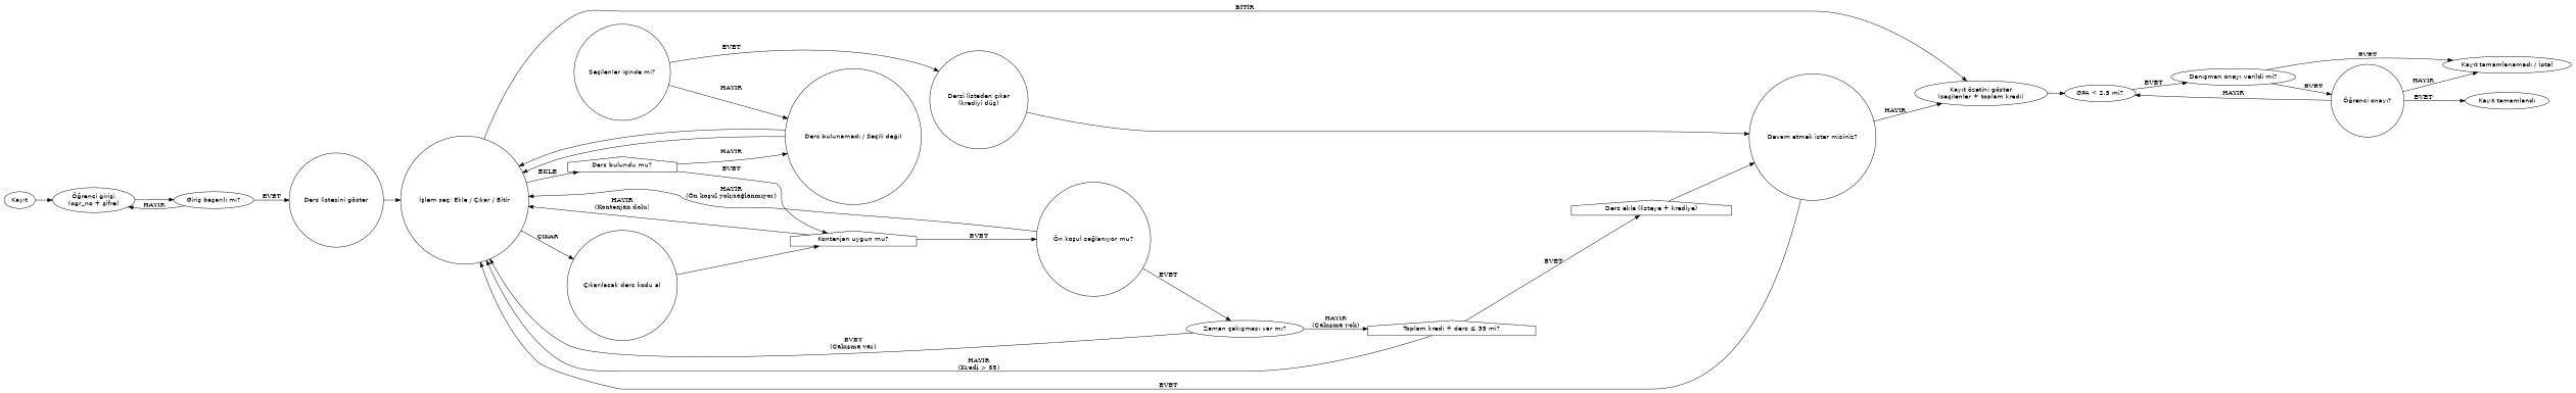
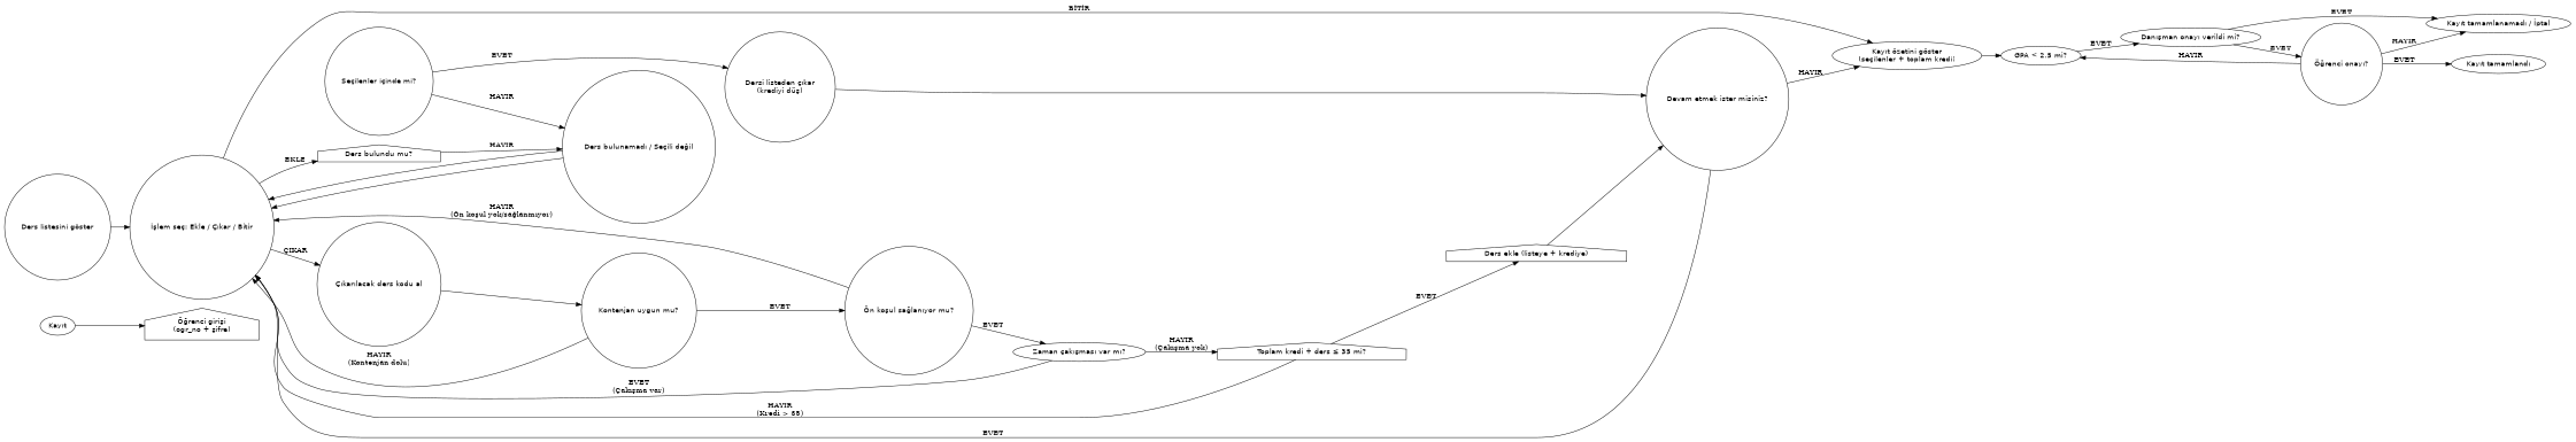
  digraph {
    rankdir=LR
    node [fontname=Helvetica shape=circle]
    n1 [label="Kayıt" shape=ellipse]
-   n2 [label="Öğrenci girişi\n(ogr_no + şifre)" shape=ellipse]
-   n3 [label="Giriş başarılı mı?" shape=ellipse]
+   n2 [label="Öğrenci girişi\n(ogr_no + şifre)" shape=house]
    n4 [label="Ders listesini göster"]
    n5 [label="İşlem seç: Ekle / Çıkar / Bitir"]
    n6 [label="Ders bulundu mu?" shape=house]
    n7 [label="Çıkarılacak ders kodu al"]
    n8 [label="Kayıt özetini göster\n(seçilenler + toplam kredi)" shape=ellipse]
-   n9 [label="Kontenjan uygun mu?" shape=house]
+   n9 [label="Kontenjan uygun mu?"]
    n10 [label="Ders bulunamadı / Seçili değil"]
    n11 [label="GPA < 2.5 mi?" shape=ellipse]
    n12 [label="Ön koşul sağlanıyor mu?"]
    n13 [label="Zaman çakışması var mı?" shape=ellipse]
    n14 [label="Toplam kredi + ders ≤ 35 mi?" shape=house]
    n15 [label="Ders ekle (listeye + krediye)" shape=house]
    n16 [label="Devam etmek ister misiniz?"]
    n17 [label="Danışman onayı verildi mi?" shape=ellipse]
    n18 [label="Öğrenci onayı?"]
    n19 [label="Kayıt tamamlanamadı / İptal" shape=ellipse]
    n20 [label="Kayıt tamamlandı" shape=ellipse]
    n21 [label="Seçilenler içinde mi?"]
    n22 [label="Dersi listeden çıkar\n(krediyi düş)"]
    n1 -> n2
-   n2 -> n3
-   n3 -> n2 [label=HAYIR]
-   n3 -> n4 [label=EVET]
    n4 -> n5
    n5 -> n6 [label=EKLE]
    n5 -> n7 [label="ÇIKAR"]
    n5 -> n8 [label="BİTİR"]
-   n6 -> n9 [label=EVET]
    n6 -> n10 [label=HAYIR]
    n7 -> n9
    n8 -> n11
    n9 -> n5 [label="HAYIR\n(Kontenjan dolu)"]
    n9 -> n12 [label=EVET]
    n10 -> n5
    n10 -> n5
    n11 -> n17 [label=EVET]
    n12 -> n5 [label="HAYIR\n(Ön koşul yok/sağlanmıyor)"]
    n12 -> n13 [label=EVET]
    n13 -> n5 [label="EVET\n(Çakışma var)"]
    n13 -> n14 [label="HAYIR\n(Çakışma yok)"]
    n14 -> n5 [label="HAYIR\n(Kredi > 35)"]
    n14 -> n15 [label=EVET]
    n15 -> n16
    n16 -> n5 [label=EVET]
    n16 -> n8 [label=HAYIR]
    n17 -> n18 [label=EVET]
    n17 -> n19 [label=EVET]
    n18 -> n11 [label=HAYIR]
    n18 -> n19 [label=HAYIR]
    n18 -> n20 [label=EVET]
    n21 -> n10 [label=HAYIR]
    n21 -> n22 [label=EVET]
    n22 -> n16
  }
